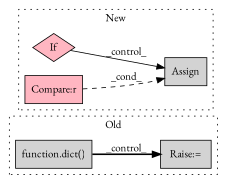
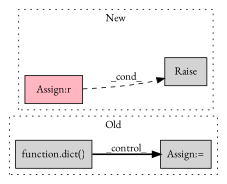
  digraph {
    fontname="EB Garamond"
    rankdir=LR
    node [fillcolor=lightgrey fontname="EB Garamond" l=3 shape=box style=filled]
    edge [fontname="EB Garamond"]
    n1 [a=75 l=139 label="function.dict()" s=586]
-   n2 [a=68 label="Raise:=" s=583]
-   n3 [a=91 l=6 label=Assign s=1527]
-   n4 [a=96 fillcolor=lightpink label=If s=1265 shape=diamond]
-   n5 [a=40 fillcolor=lightpink l=27 label="Compare:r" s=1268]
+   n2 [a=68 label="Assign:=" s=583]
+   n3 [a=91 l=6 label=Raise s=1527]
+   n5 [a=40 fillcolor=lightpink l=27 label="Assign:r" s=1268]
    subgraph cluster_1 {
      label=Old
      style=dotted
      n1
      n2
    }
    subgraph cluster_2 {
      label=New
      style=dotted
      n3
-     n4
      n5
    }
    n1 -> n2 [label=_control_ style=bold]
-   n4 -> n3 [label=_control_ style=solid]
    n5 -> n3 [label=_cond_ style=dashed]
  }
